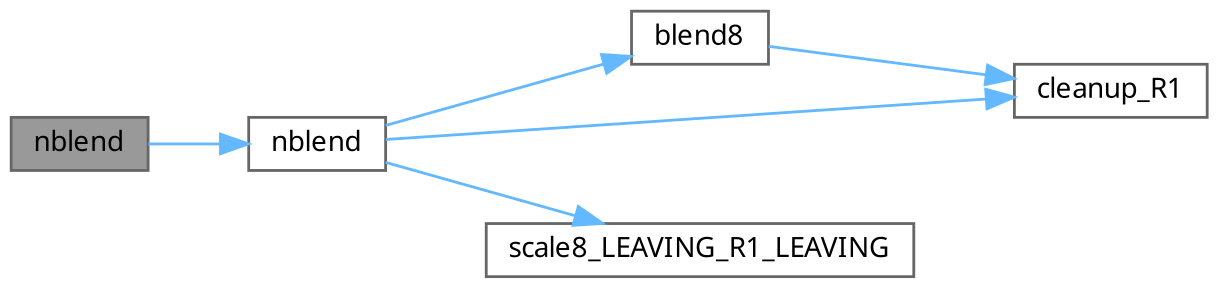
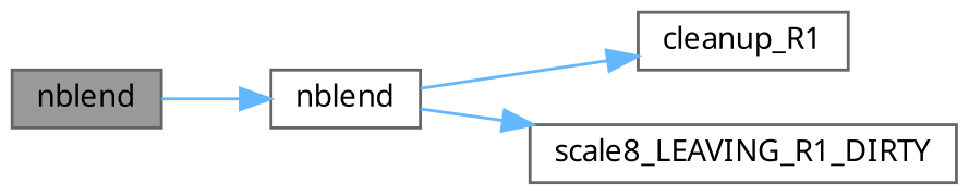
  digraph {
    fontname="Noto Sans"
    rankdir=LR
    node [color=grey40 fillcolor=white fontname="Noto Sans" fontsize=10 shape=box style=filled]
    edge [color=steelblue1 fontname="Noto Sans" fontsize=10 labelfontname=Helvetica labelfontsize=10 style=solid]
    n1 [color=gray40 fillcolor=grey60 fontcolor=black height=0.2 label=nblend width=0.4]
    n2 [height=0.2 label=nblend width=0.4]
-   n3 [height=0.2 label=blend8 width=0.4]
    n4 [height=0.2 label=cleanup_R1 width=0.4]
-   n5 [height=0.2 label=scale8_LEAVING_R1_LEAVING width=0.4]
+   n5 [height=0.2 label=scale8_LEAVING_R1_DIRTY width=0.4]
    n1 -> n2
-   n2 -> n3
    n2 -> n4
    n2 -> n5
-   n3 -> n4
  }
